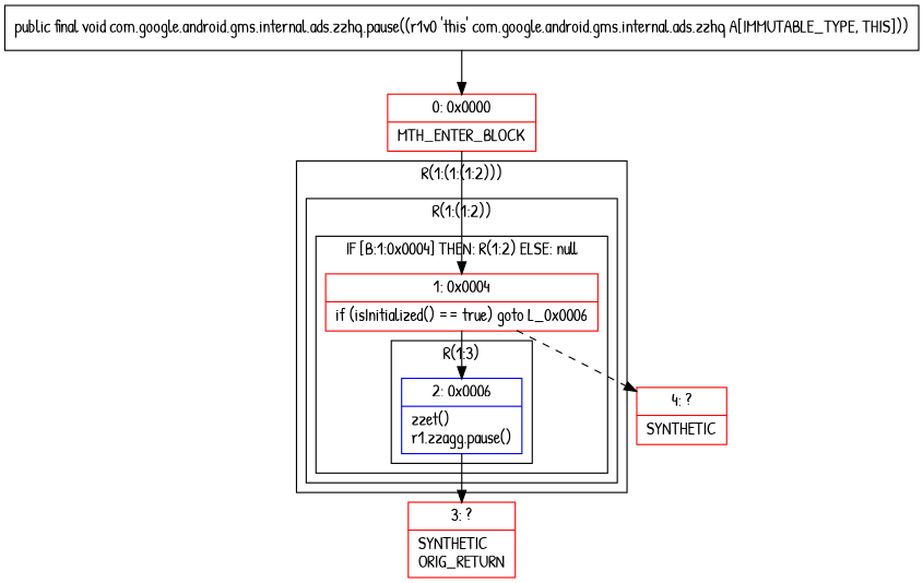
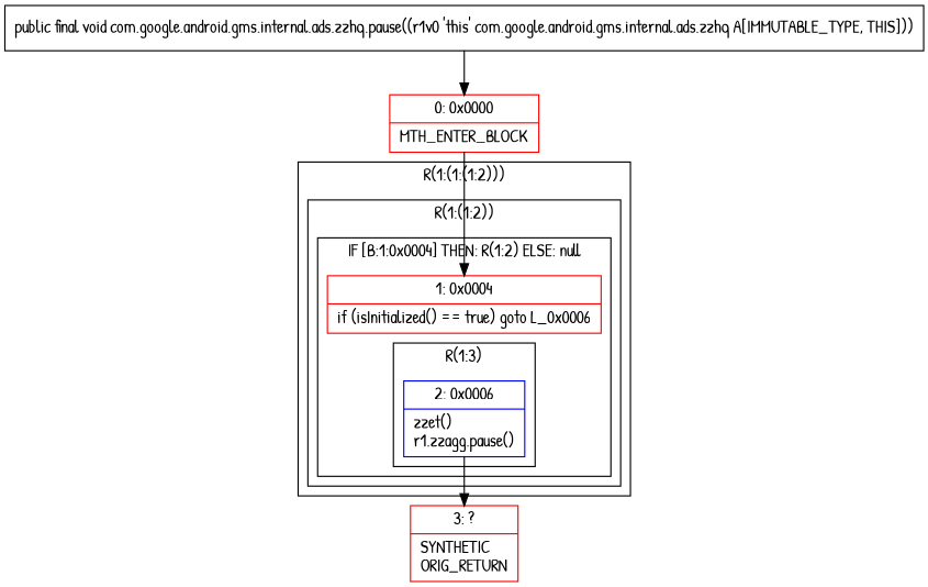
  digraph {
    fontname="Patrick Hand"
    node [color=red fontname="Patrick Hand" shape=record]
    edge [fontname="Patrick Hand"]
    n1 [color=blue label="{2\:\ 0x0006|zzet()\lr1.zzagg.pause()\l}"]
    n2 [label="{1\:\ 0x0004|if (isInitialized() == true) goto L_0x0006\l}"]
    n3 [label="{3\:\ ?|SYNTHETIC\lORIG_RETURN\l}"]
-   n4 [label="{4\:\ ?|SYNTHETIC\l}"]
    n5 [label="{0\:\ 0x0000|MTH_ENTER_BLOCK\l}"]
    n6 [label="{public final void com.google.android.gms.internal.ads.zzhq.pause((r1v0 'this' com.google.android.gms.internal.ads.zzhq A[IMMUTABLE_TYPE, THIS])) }" color=""]
    subgraph cluster_1 {
      label="R(1:(1:(1:2)))"
      subgraph cluster_2 {
        label="R(1:(1:2))"
        subgraph cluster_3 {
          label="IF [B:1:0x0004] THEN: R(1:2) ELSE: null"
          n2
          subgraph cluster_4 {
            label="R(1:3)"
            n1
          }
        }
      }
    }
    n1 -> n3
-   n2 -> n1
-   n2 -> n4 [style=dashed]
    n5 -> n2
    n6 -> n5
  }
